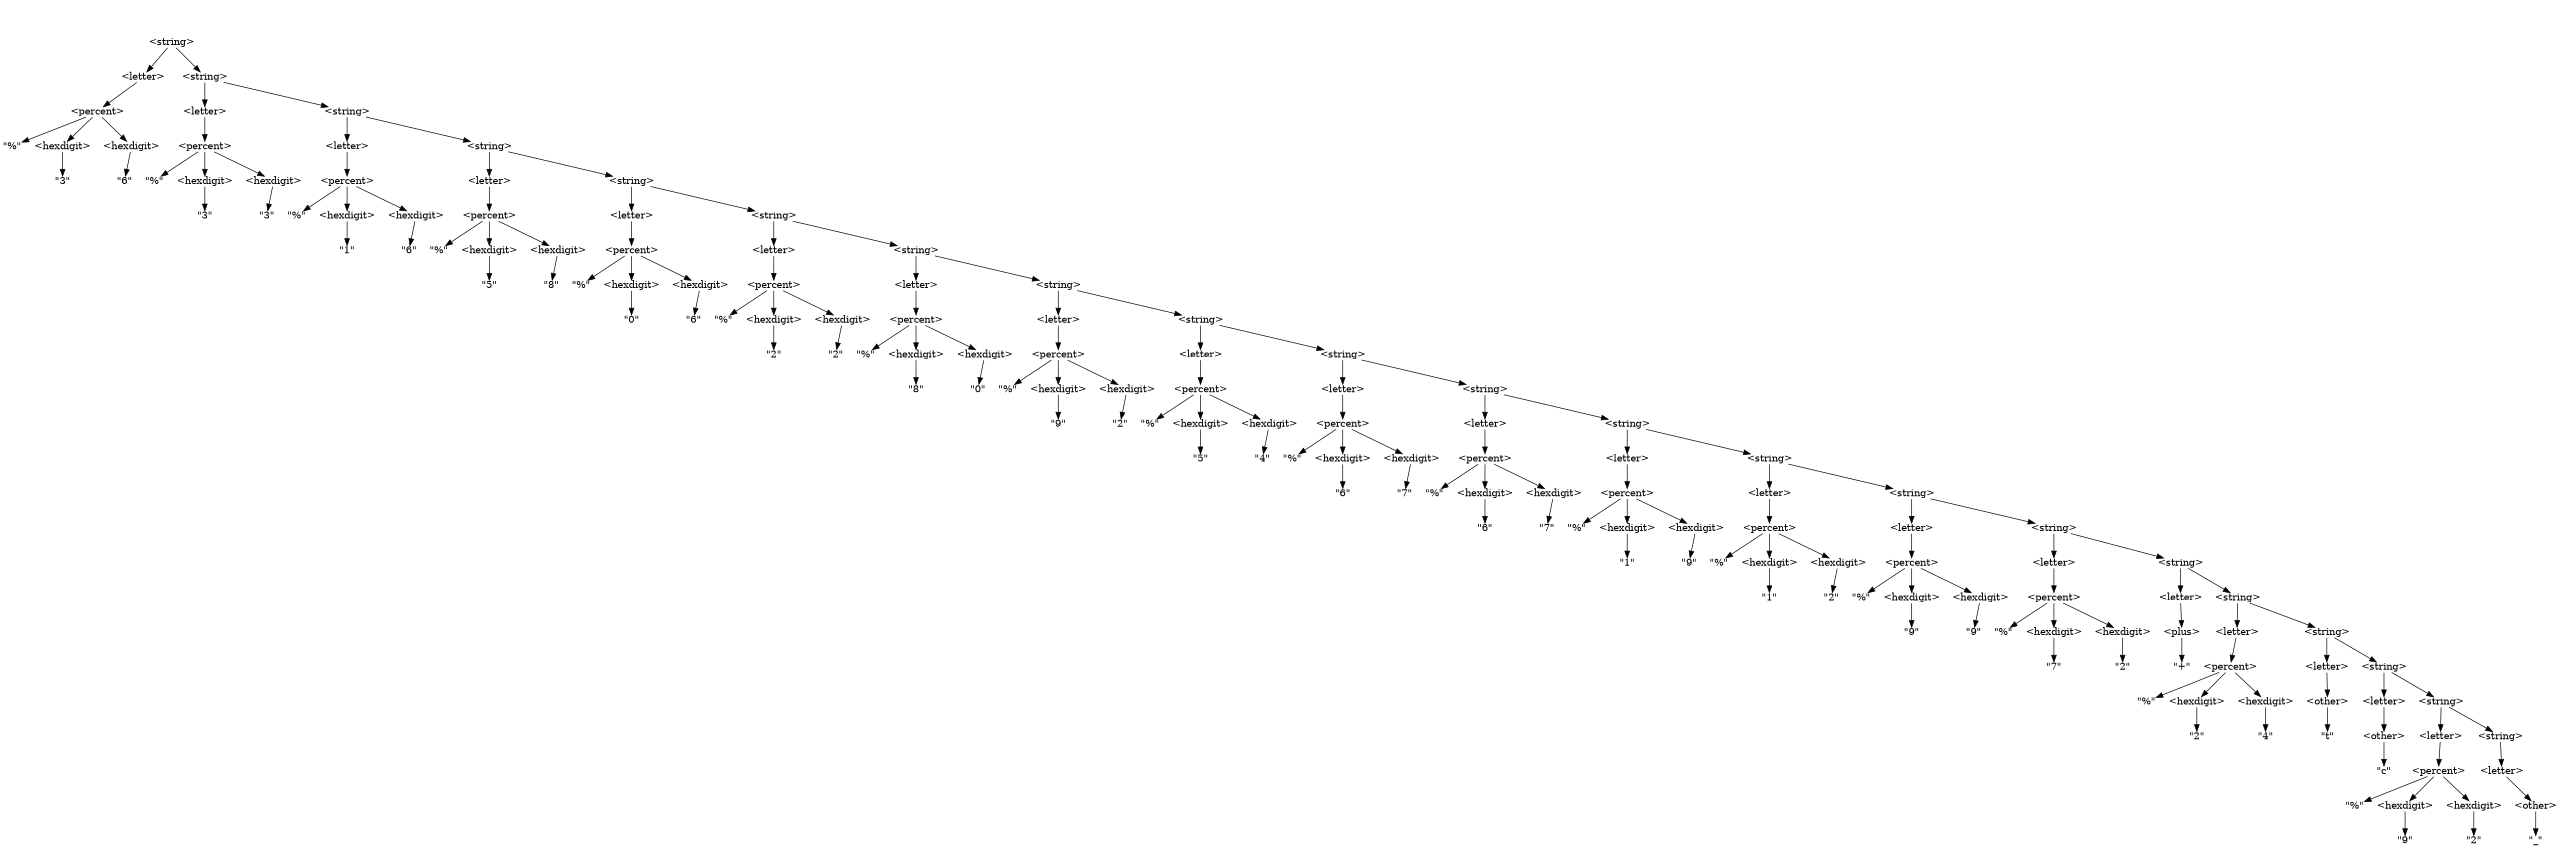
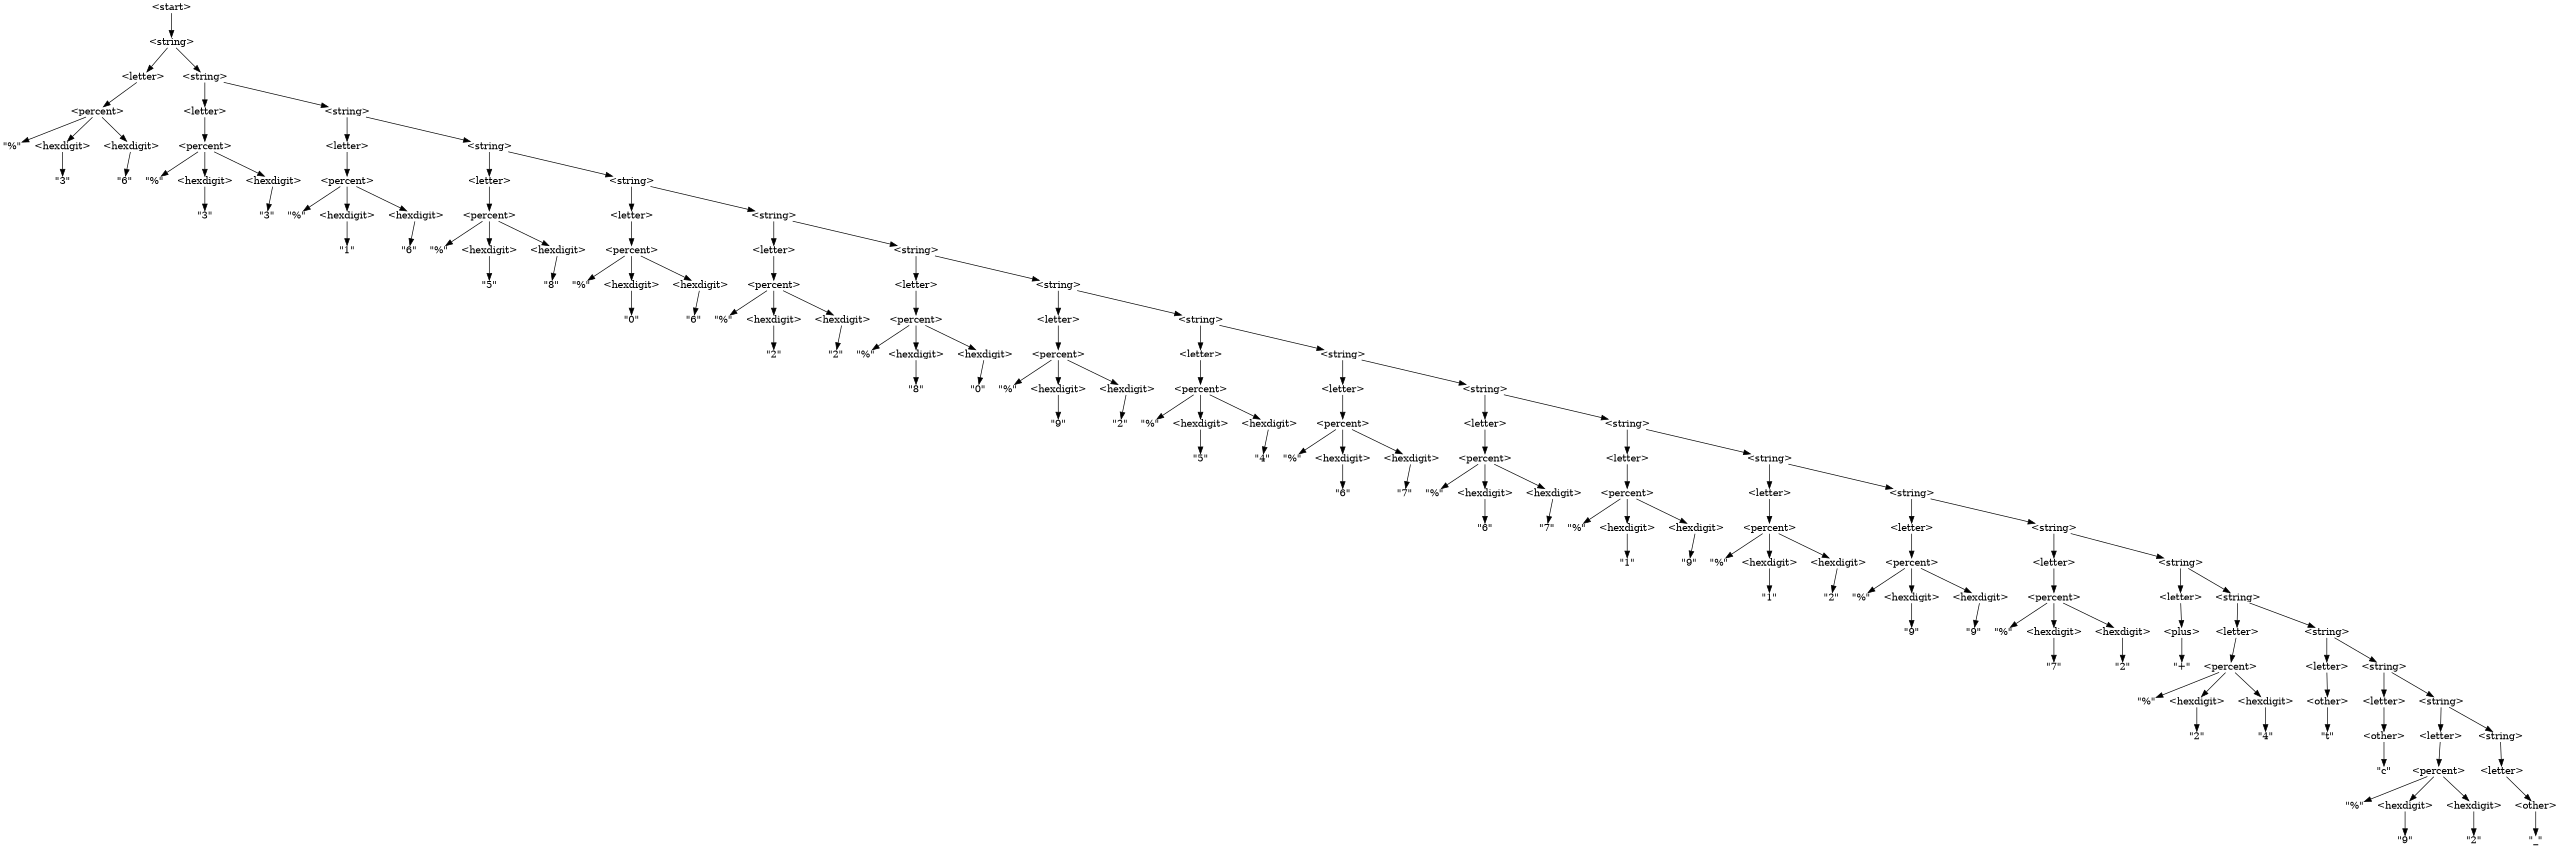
  digraph {
    node [shape=plain]
+   n1 [label="\<start\>"]
    n2 [label="\<string\>"]
    n3 [label="\<letter\>"]
    n4 [label="\<string\>"]
    n5 [label="\<percent\>"]
    n6 [label="\<letter\>"]
    n7 [label="\<string\>"]
    n8 [label="\"%\""]
    n9 [label="\<hexdigit\>"]
    n10 [label="\<hexdigit\>"]
    n11 [label="\<percent\>"]
    n12 [label="\<letter\>"]
    n13 [label="\<string\>"]
    n14 [label="\"3\""]
    n15 [label="\"6\""]
    n16 [label="\"%\""]
    n17 [label="\<hexdigit\>"]
    n18 [label="\<hexdigit\>"]
    n19 [label="\<percent\>"]
    n20 [label="\<letter\>"]
    n21 [label="\<string\>"]
    n22 [label="\"3\""]
    n23 [label="\"3\""]
    n24 [label="\"%\""]
    n25 [label="\<hexdigit\>"]
    n26 [label="\<hexdigit\>"]
    n27 [label="\<percent\>"]
    n28 [label="\<letter\>"]
    n29 [label="\<string\>"]
    n30 [label="\"1\""]
    n31 [label="\"6\""]
    n32 [label="\"%\""]
    n33 [label="\<hexdigit\>"]
    n34 [label="\<hexdigit\>"]
    n35 [label="\<percent\>"]
    n36 [label="\<letter\>"]
    n37 [label="\<string\>"]
    n38 [label="\"5\""]
    n39 [label="\"8\""]
    n40 [label="\"%\""]
    n41 [label="\<hexdigit\>"]
    n42 [label="\<hexdigit\>"]
    n43 [label="\<percent\>"]
    n44 [label="\<letter\>"]
    n45 [label="\<string\>"]
    n46 [label="\"0\""]
    n47 [label="\"6\""]
    n48 [label="\"%\""]
    n49 [label="\<hexdigit\>"]
    n50 [label="\<hexdigit\>"]
    n51 [label="\<percent\>"]
    n52 [label="\<letter\>"]
    n53 [label="\<string\>"]
    n54 [label="\"2\""]
    n55 [label="\"2\""]
    n56 [label="\"%\""]
    n57 [label="\<hexdigit\>"]
    n58 [label="\<hexdigit\>"]
    n59 [label="\<percent\>"]
    n60 [label="\<letter\>"]
    n61 [label="\<string\>"]
    n62 [label="\"8\""]
    n63 [label="\"0\""]
    n64 [label="\"%\""]
    n65 [label="\<hexdigit\>"]
    n66 [label="\<hexdigit\>"]
    n67 [label="\<percent\>"]
    n68 [label="\<letter\>"]
    n69 [label="\<string\>"]
    n70 [label="\"9\""]
    n71 [label="\"2\""]
    n72 [label="\"%\""]
    n73 [label="\<hexdigit\>"]
    n74 [label="\<hexdigit\>"]
    n75 [label="\<percent\>"]
    n76 [label="\<letter\>"]
    n77 [label="\<string\>"]
    n78 [label="\"5\""]
    n79 [label="\"4\""]
    n80 [label="\"%\""]
    n81 [label="\<hexdigit\>"]
    n82 [label="\<hexdigit\>"]
    n83 [label="\<percent\>"]
    n84 [label="\<letter\>"]
    n85 [label="\<string\>"]
    n86 [label="\"6\""]
    n87 [label="\"7\""]
    n88 [label="\"%\""]
    n89 [label="\<hexdigit\>"]
    n90 [label="\<hexdigit\>"]
    n91 [label="\<percent\>"]
    n92 [label="\<letter\>"]
    n93 [label="\<string\>"]
    n94 [label="\"6\""]
    n95 [label="\"7\""]
    n96 [label="\"%\""]
    n97 [label="\<hexdigit\>"]
    n98 [label="\<hexdigit\>"]
    n99 [label="\<percent\>"]
    n100 [label="\<letter\>"]
    n101 [label="\<string\>"]
    n102 [label="\"1\""]
    n103 [label="\"9\""]
    n104 [label="\"%\""]
    n105 [label="\<hexdigit\>"]
    n106 [label="\<hexdigit\>"]
    n107 [label="\<percent\>"]
    n108 [label="\<letter\>"]
    n109 [label="\<string\>"]
    n110 [label="\"1\""]
    n111 [label="\"2\""]
    n112 [label="\"%\""]
    n113 [label="\<hexdigit\>"]
    n114 [label="\<hexdigit\>"]
    n115 [label="\<percent\>"]
    n116 [label="\<letter\>"]
    n117 [label="\<string\>"]
    n118 [label="\"9\""]
    n119 [label="\"9\""]
    n120 [label="\"%\""]
    n121 [label="\<hexdigit\>"]
    n122 [label="\<hexdigit\>"]
    n123 [label="\<plus\>"]
    n124 [label="\<letter\>"]
    n125 [label="\<string\>"]
    n126 [label="\"7\""]
    n127 [label="\"2\""]
    n128 [label="\"+\""]
    n129 [label="\<percent\>"]
    n130 [label="\<letter\>"]
    n131 [label="\<string\>"]
    n132 [label="\"%\""]
    n133 [label="\<hexdigit\>"]
    n134 [label="\<hexdigit\>"]
    n135 [label="\<other\>"]
    n136 [label="\<letter\>"]
    n137 [label="\<string\>"]
    n138 [label="\"2\""]
    n139 [label="\"4\""]
    n140 [label="\"t\""]
    n141 [label="\<other\>"]
    n142 [label="\<letter\>"]
    n143 [label="\<string\>"]
    n144 [label="\"c\""]
    n145 [label="\<percent\>"]
    n146 [label="\<letter\>"]
    n147 [label="\"%\""]
    n148 [label="\<hexdigit\>"]
    n149 [label="\<hexdigit\>"]
    n150 [label="\<other\>"]
    n151 [label="\"9\""]
    n152 [label="\"2\""]
    n153 [label="\"_\""]
+   n1 -> n2
    n2 -> n3
    n2 -> n4
    n3 -> n5
    n4 -> n6
    n4 -> n7
    n5 -> n8
    n5 -> n9
    n5 -> n10
    n6 -> n11
    n7 -> n12
    n7 -> n13
    n9 -> n14
    n10 -> n15
    n11 -> n16
    n11 -> n17
    n11 -> n18
    n12 -> n19
    n13 -> n20
    n13 -> n21
    n17 -> n22
    n18 -> n23
    n19 -> n24
    n19 -> n25
    n19 -> n26
    n20 -> n27
    n21 -> n28
    n21 -> n29
    n25 -> n30
    n26 -> n31
    n27 -> n32
    n27 -> n33
    n27 -> n34
    n28 -> n35
    n29 -> n36
    n29 -> n37
    n33 -> n38
    n34 -> n39
    n35 -> n40
    n35 -> n41
    n35 -> n42
    n36 -> n43
    n37 -> n44
    n37 -> n45
    n41 -> n46
    n42 -> n47
    n43 -> n48
    n43 -> n49
    n43 -> n50
    n44 -> n51
    n45 -> n52
    n45 -> n53
    n49 -> n54
    n50 -> n55
    n51 -> n56
    n51 -> n57
    n51 -> n58
    n52 -> n59
    n53 -> n60
    n53 -> n61
    n57 -> n62
    n58 -> n63
    n59 -> n64
    n59 -> n65
    n59 -> n66
    n60 -> n67
    n61 -> n68
    n61 -> n69
    n65 -> n70
    n66 -> n71
    n67 -> n72
    n67 -> n73
    n67 -> n74
    n68 -> n75
    n69 -> n76
    n69 -> n77
    n73 -> n78
    n74 -> n79
    n75 -> n80
    n75 -> n81
    n75 -> n82
    n76 -> n83
    n77 -> n84
    n77 -> n85
    n81 -> n86
    n82 -> n87
    n83 -> n88
    n83 -> n89
    n83 -> n90
    n84 -> n91
    n85 -> n92
    n85 -> n93
    n89 -> n94
    n90 -> n95
    n91 -> n96
    n91 -> n97
    n91 -> n98
    n92 -> n99
    n93 -> n100
    n93 -> n101
    n97 -> n102
    n98 -> n103
    n99 -> n104
    n99 -> n105
    n99 -> n106
    n100 -> n107
    n101 -> n108
    n101 -> n109
    n105 -> n110
    n106 -> n111
    n107 -> n112
    n107 -> n113
    n107 -> n114
    n108 -> n115
    n109 -> n116
    n109 -> n117
    n113 -> n118
    n114 -> n119
    n115 -> n120
    n115 -> n121
    n115 -> n122
    n116 -> n123
    n117 -> n124
    n117 -> n125
    n121 -> n126
    n122 -> n127
    n123 -> n128
    n124 -> n129
    n125 -> n130
    n125 -> n131
    n129 -> n132
    n129 -> n133
    n129 -> n134
    n130 -> n135
    n131 -> n136
    n131 -> n137
    n133 -> n138
    n134 -> n139
    n135 -> n140
    n136 -> n141
    n137 -> n142
    n137 -> n143
    n141 -> n144
    n142 -> n145
    n143 -> n146
    n145 -> n147
    n145 -> n148
    n145 -> n149
    n146 -> n150
    n148 -> n151
    n149 -> n152
    n150 -> n153
  }
